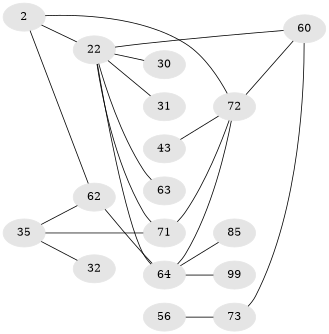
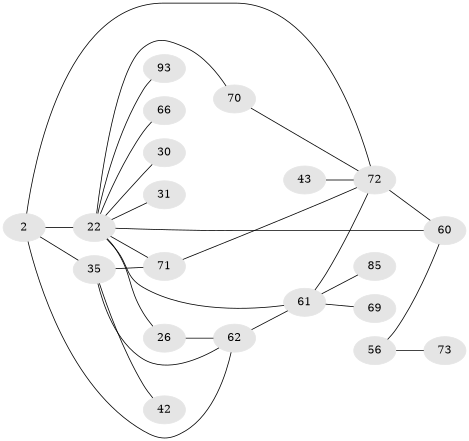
  graph {
    rankdir=LR
    node [color=gray90 style=filled]
    22 [super="+10+16+20+15"]
+   26 [super="+17"]
    30
    31
-   63 [super="+3+7+21+19+59"]
-   64 [super="+24+38+53"]
+   63 [super="+3+7+21+19+59" label=93]
+   64 [super="+24+38+53" label=61]
+   66
+   70 [super="+58"]
    71 [super="+52+55+43+47+51+67"]
    60
    2
    35 [super="+28"]
    62 [super="+57"]
    72 [super="+8+18+45+48"]
-   42 [label=32]
+   42
    56 [super="+41+33"]
    73 [super="+49+50+61"]
-   69 [super="+68" label=99]
+   69 [super="+68"]
    n19 [label=85]
    n20 [label=43 super="+25"]
+   22 -- 26 [weight=2]
    22 -- 30
    22 -- 31
    22 -- 63
    22 -- 64
+   22 -- 66
+   22 -- 70
    22 -- 71
    22 -- 60 [weight=3]
+   26 -- 62
    64 -- 72 [weight=2]
    64 -- 69
    64 -- n19
+   70 -- 72
    71 -- 72
    2 -- 22 [weight=2]
+   2 -- 35 [weight=2]
    2 -- 62
    2 -- 72 [weight=3]
    35 -- 71 [weight=2]
    35 -- 62
    35 -- 42
    62 -- 64 [weight=2]
    72 -- 60
-   73 -- 60
+   56 -- 60
    56 -- 73
    n20 -- 72
  }
